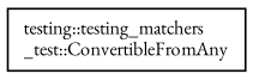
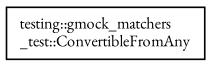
  digraph {
    rankdir=TB
    fontname="EB Garamond"
-   n1 [color=black fillcolor=white fontname="EB Garamond" fontsize=10 height=0.2 label="testing::testing_matchers\l_test::ConvertibleFromAny" shape=record style=filled width=0.4]
+   n1 [color=black fillcolor=white fontname="EB Garamond" fontsize=10 height=0.2 label="testing::gmock_matchers\l_test::ConvertibleFromAny" shape=record style=filled width=0.4]
  }
